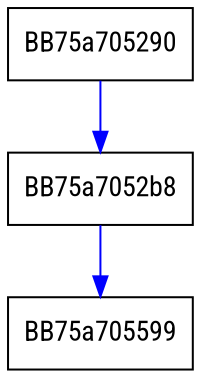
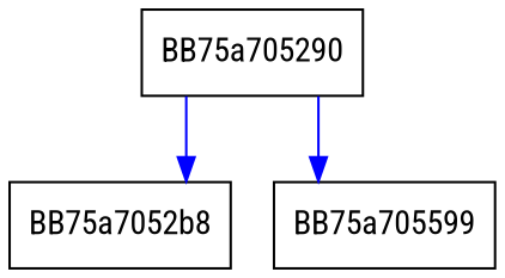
  digraph {
    fontname="Roboto Condensed"
    splines=ortho
    node [fontname="Roboto Condensed" shape=box]
    edge [color=blue fontname="Roboto Condensed"]
    BB75a705290
    BB75a7052b8
    n3 [label=BB75a705599]
    BB75a705290 -> BB75a7052b8
-   BB75a7052b8 -> n3
+   BB75a705290 -> n3
  }
